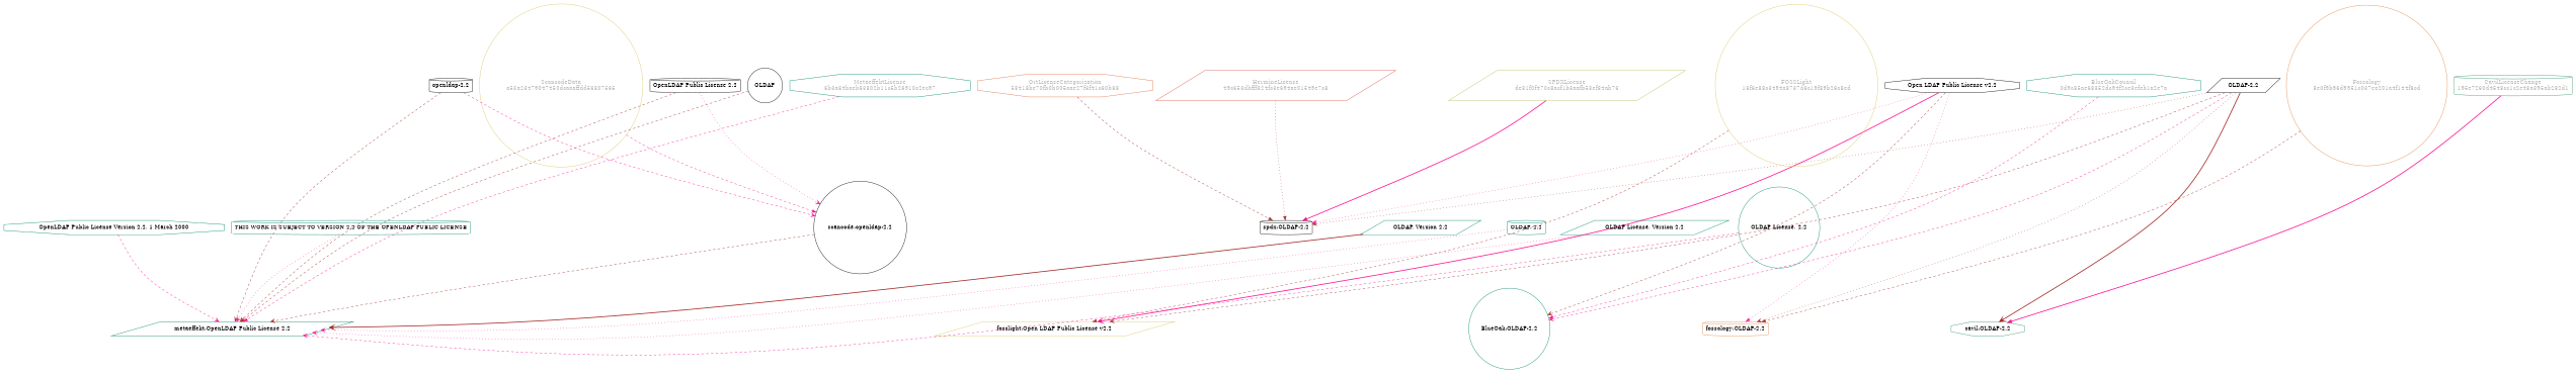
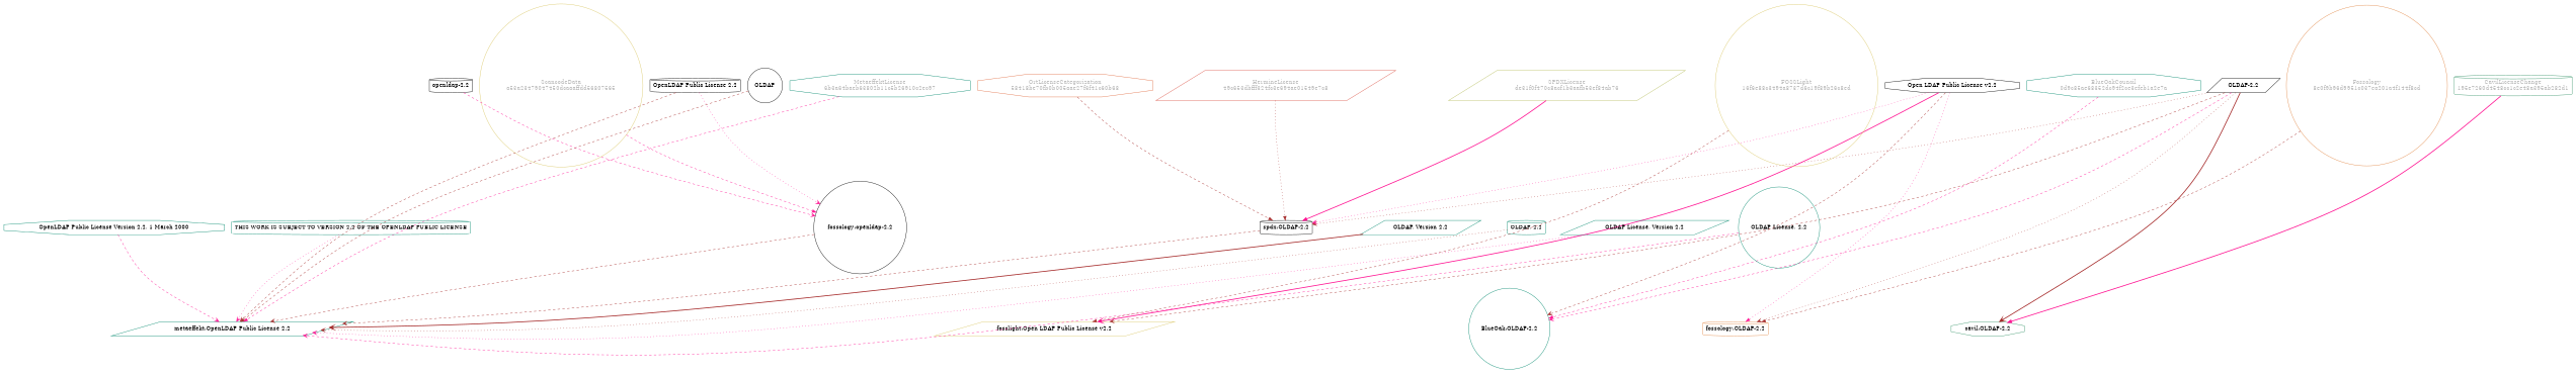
  strict digraph {
    splines=curved
    node [color="#00876c" shape=parallelogram]
    edge [color=deeppink style=dashed weight=0.5 arrowhead=vee]
    n1 [color="#b8bf62" fillcolor="beige;1" fontcolor=gray label="SPDXLicense\nde31f0f470c8acf1b3aafb53ef84ab76"]
    n2 [label="spdx:OLDAP-2.2" shape=cylinder color=""]
    n3 [label="metaeffekt:OpenLDAP Public License 2.2"]
    n4 [label="OLDAP-2.2" color=""]
    n5 [label="BlueOak:OLDAP-2.2" shape=circle]
    n6 [color="#e18745" label="fossology:OLDAP-2.2" shape=cylinder]
    n7 [color="#379469" label="cavil:OLDAP-2.2" shape=octagon]
    n8 [color="#dac767" label="fosslight:Open LDAP Public License v2.2"]
    n9 [label="Open LDAP Public License v2.2" shape=octagon color=""]
    n10 [fillcolor="beige;1" fontcolor=gray label="BlueOakCouncil\n0d9c85ae68352dc94f2ce3efeb1a2e7a" shape=octagon]
    n11 [color="#dac767" fillcolor="beige;1" fontcolor=gray label="ScancodeData\na53a23479047450dcaaaffdd56807565" shape=circle]
-   n12 [label="scancode:openldap-2.2" shape=circle color=""]
+   n12 [label="fossology:openldap-2.2" shape=circle color=""]
    n13 [label="openldap-2.2" shape=cylinder color=""]
    n14 [label="OpenLDAP Public License 2.2" shape=cylinder color=""]
    n15 [color="#e18745" fillcolor="beige;1" fontcolor=gray label="Fossology\n8e0f9b96d9951c037ea201a4f144f8cd" shape=circle]
    n16 [label=OLDAP shape=circle color=""]
    n17 [color="#e06f45" fillcolor="beige;1" fontcolor=gray label="OrtLicenseCategorization\n58418be70fb0b005aae27f6f41c60b68" shape=octagon]
    n18 [color="#379469" fillcolor="beige;1" fontcolor=gray label="CavilLicenseChange\n195e7260d4548cc1c2e48a395ab282d1" shape=cylinder]
    n19 [fillcolor="beige;1" fontcolor=gray label="MetaeffektLicense\n6b3a64baeb63802b11c5b26910c2ec97" shape=octagon]
    n20 [label="OLDAP, Version 2.2"]
    n21 [label="OLDAP, 2.2" shape=cylinder]
    n22 [label="OLDAP License, Version 2.2"]
    n23 [label="OLDAP License, 2.2" shape=circle]
    n24 [label="OpenLDAP Public License Version 2.2, 1 March 2000" shape=octagon]
    n25 [label="THIS WORK IS SUBJECT TO VERSION 2.2 OF THE OPENLDAP PUBLIC LICENSE" shape=cylinder]
    n26 [color="#dc574a" fillcolor="beige;1" fontcolor=gray label="HermineLicense\n49c653dbfff324fc3e694ae01549e7c8"]
    n27 [color="#dac767" fillcolor="beige;1" fontcolor=gray label="FOSSLight\n16f6e88c3494a8737d6c19f89b26c8ed" shape=circle]
    n1 -> n2 [style=bold arrowhead=""]
-   n13 -> n3 [color=brown weight=0.7]
+   n2 -> n3 [color=brown weight=0.7]
    n4 -> n2 [color=brown style=dotted weight=0.7]
    n4 -> n5 [weight=0.7]
    n4 -> n6 [color=brown style=dotted weight=0.7]
    n4 -> n7 [color=brown style=bold weight=0.7]
    n4 -> n8 [color=brown weight=0.7]
    n9 -> n2 [style=dotted weight=0.7]
    n9 -> n5 [color=brown weight=0.7]
    n9 -> n6 [arrowhead=normal style=dotted weight=0.7]
    n9 -> n8 [style=bold weight=0.7]
    n10 -> n5 [arrowhead=""]
    n11 -> n12 [arrowhead=""]
    n12 -> n3 [color=brown]
    n13 -> n12 [weight=0.7]
    n14 -> n3 [color=brown weight=0.7]
    n14 -> n12 [style=dotted weight=0.7]
    n15 -> n6 [color=brown arrowhead=""]
    n16 -> n3 [color=brown]
    n17 -> n2 [color=brown arrowhead=""]
    n18 -> n7 [style=bold arrowhead=""]
    n19 -> n3 [arrowhead=""]
    n20 -> n3 [color=brown style=bold]
-   n21 -> n3 [style=dotted]
+   n21 -> n3 [color=brown style=dotted]
    n22 -> n3 [style=dotted]
    n23 -> n3
    n24 -> n3
    n25 -> n3 [style=dotted]
    n26 -> n2 [color=brown style=dotted arrowhead=""]
    n27 -> n8 [color=brown arrowhead=""]
  }
